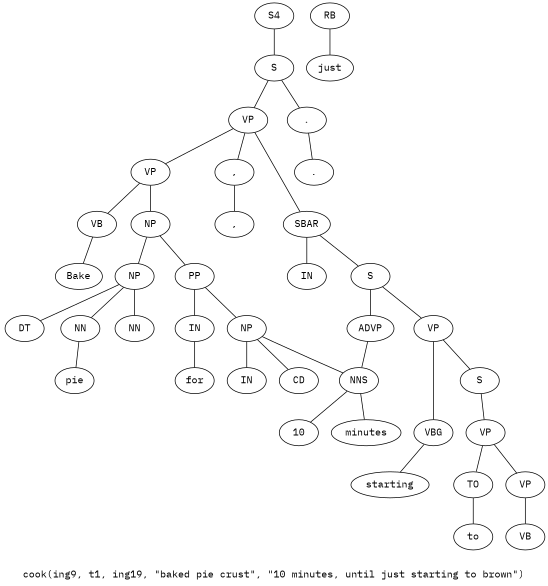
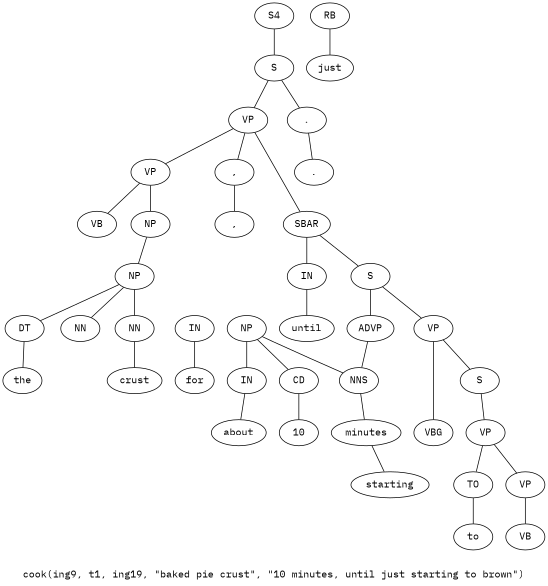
  graph {
    fontname="IBM Plex Mono"
    label="cook(ing9, t1, ing19, \"baked pie crust\", \"10 minutes, until just starting to brown\")"
    node [fontname="IBM Plex Mono"]
    edge [fontname="IBM Plex Mono"]
    n1 [label=S4]
    n2 [label=S]
    n3 [label=VP]
    n4 [label="."]
    n5 [label=VP]
    n6 [label=","]
    n7 [label=SBAR]
    n8 [label="."]
    n9 [label=VB]
    n10 [label=NP]
    n11 [label=","]
    n12 [label=IN]
    n13 [label=S]
-   n14 [label=Bake]
    n15 [label=NP]
-   n16 [label=PP]
    n17 [label=DT]
    n18 [label=NN]
    n19 [label=NN]
    n20 [label=IN]
    n21 [label=NP]
-   n23 [label=pie]
+   n22 [label=the]
+   n24 [label=crust]
    n25 [label=for]
    n26 [label=IN]
    n27 [label=CD]
    n28 [label=NNS]
+   n29 [label=about]
    n30 [label=10]
    n31 [label=minutes]
+   n32 [label=until]
    n33 [label=ADVP]
    n34 [label=VP]
    n35 [label=VBG]
    n36 [label=S]
    n37 [label=RB]
    n38 [label=just]
    n39 [label=starting]
    n40 [label=VP]
    n41 [label=TO]
    n42 [label=VP]
    n43 [label=to]
    n44 [label=VB]
    n1 -- n2
    n2 -- n3
    n2 -- n4
    n3 -- n5
    n3 -- n6
    n3 -- n7
    n4 -- n8
    n5 -- n9
    n5 -- n10
    n6 -- n11
    n7 -- n12
    n7 -- n13
-   n9 -- n14
    n10 -- n15
-   n10 -- n16
+   n12 -- n32
    n13 -- n33
    n13 -- n34
    n15 -- n17
    n15 -- n18
    n15 -- n19
-   n16 -- n20
-   n16 -- n21
-   n18 -- n23
+   n17 -- n22
+   n19 -- n24
    n20 -- n25
    n21 -- n26
    n21 -- n27
    n21 -- n28
-   n28 -- n30
+   n26 -- n29
+   n27 -- n30
    n28 -- n31
    n33 -- n28
    n34 -- n35
    n34 -- n36
-   n35 -- n39
+   n31 -- n39
    n36 -- n40
    n37 -- n38
    n40 -- n41
    n40 -- n42
    n41 -- n43
    n42 -- n44
  }
